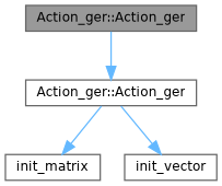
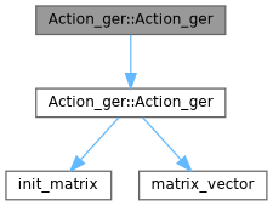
  digraph {
    rankdir=TB
    node [color=grey40 fillcolor=white fontname=Helvetica fontsize=10 shape=box style=filled]
    edge [color=steelblue1 fontname=Helvetica fontsize=10 labelfontname=Helvetica labelfontsize=10 style=solid]
    n1 [color=gray40 fillcolor=grey60 fontcolor=black height=0.2 label="Action_ger::Action_ger" width=0.4]
    n2 [height=0.2 label="Action_ger::Action_ger" width=0.4]
    n3 [height=0.2 label=init_matrix width=0.4]
-   n4 [height=0.2 label=init_vector width=0.4]
+   n4 [height=0.2 label=matrix_vector width=0.4]
    n1 -> n2
    n2 -> n3
    n2 -> n4
  }
